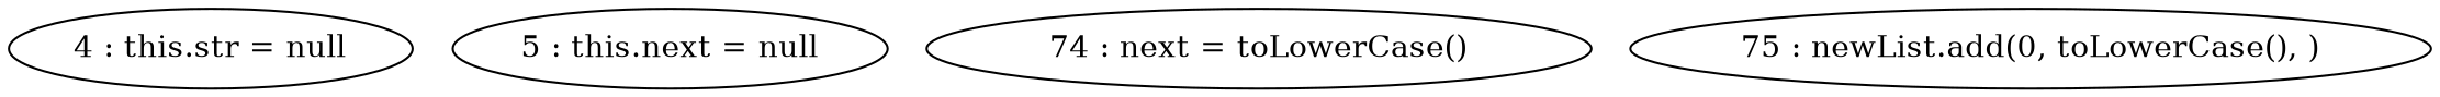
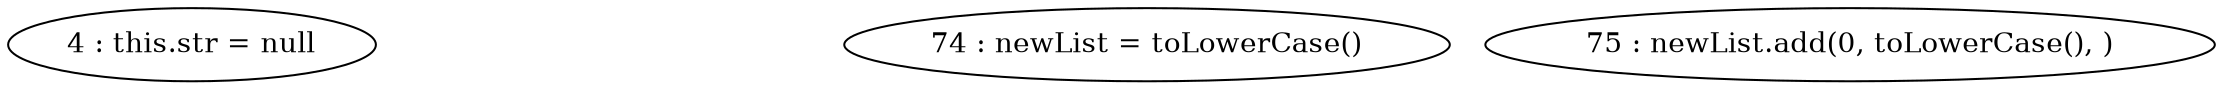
  digraph {
    "4 : this.str = null"
-   "5 : this.next = null"
-   "74 : newList = toLowerCase()" [label="74 : next = toLowerCase()"]
+   "74 : newList = toLowerCase()"
    "75 : newList.add(0, toLowerCase(), )"
  }
